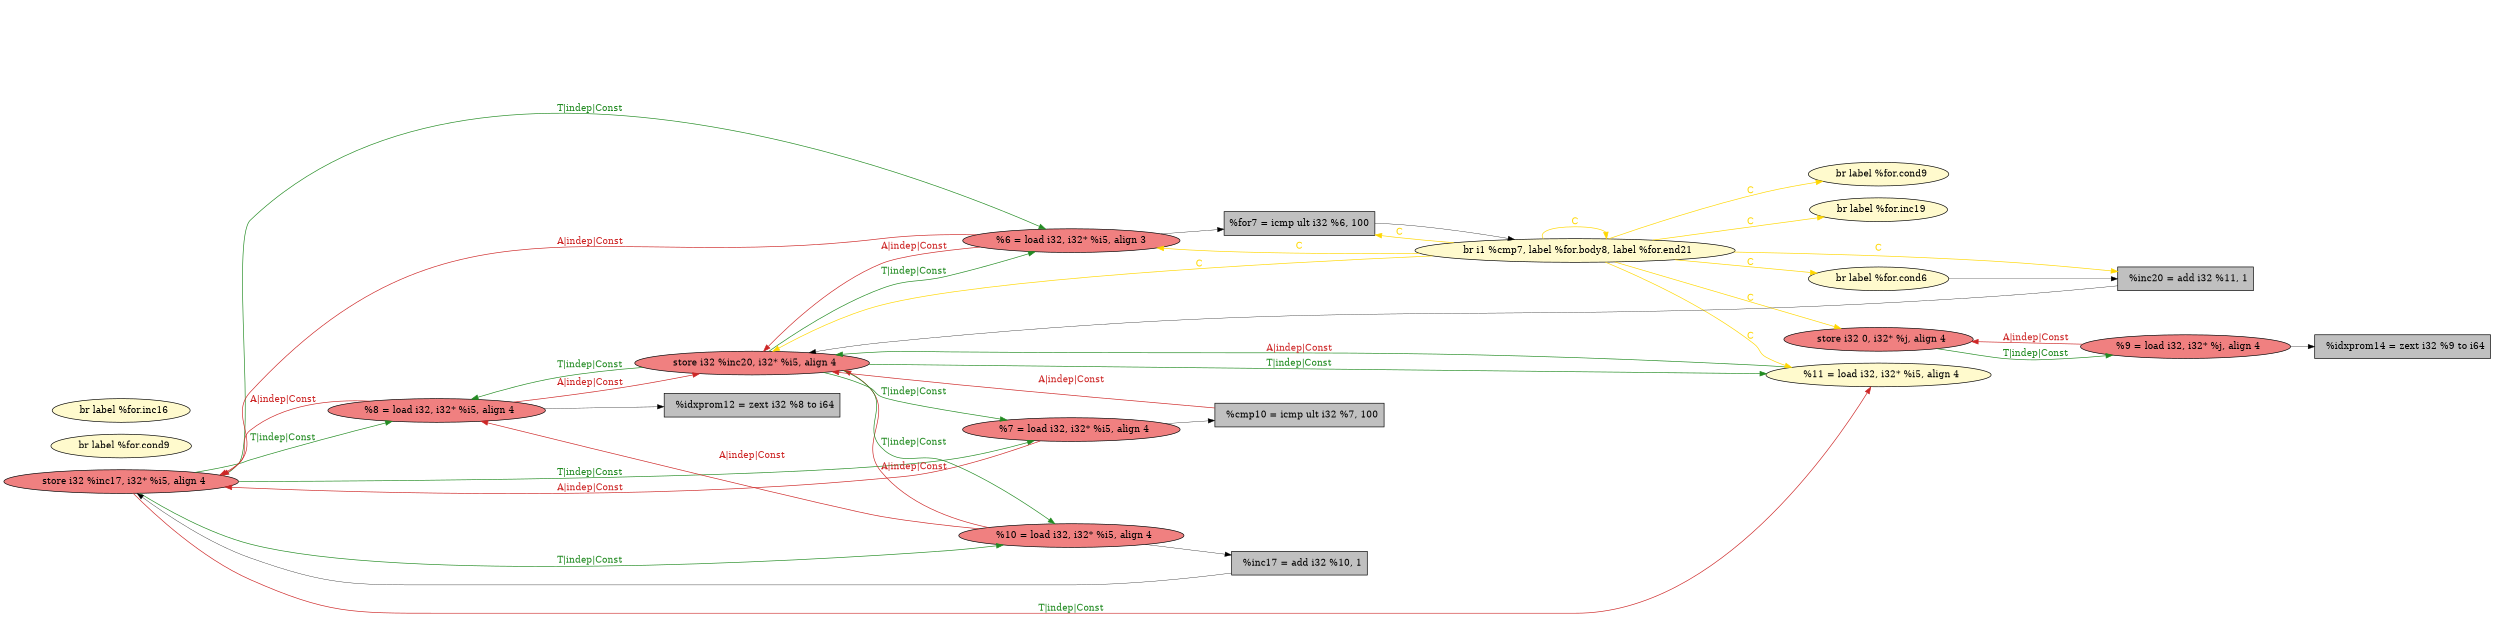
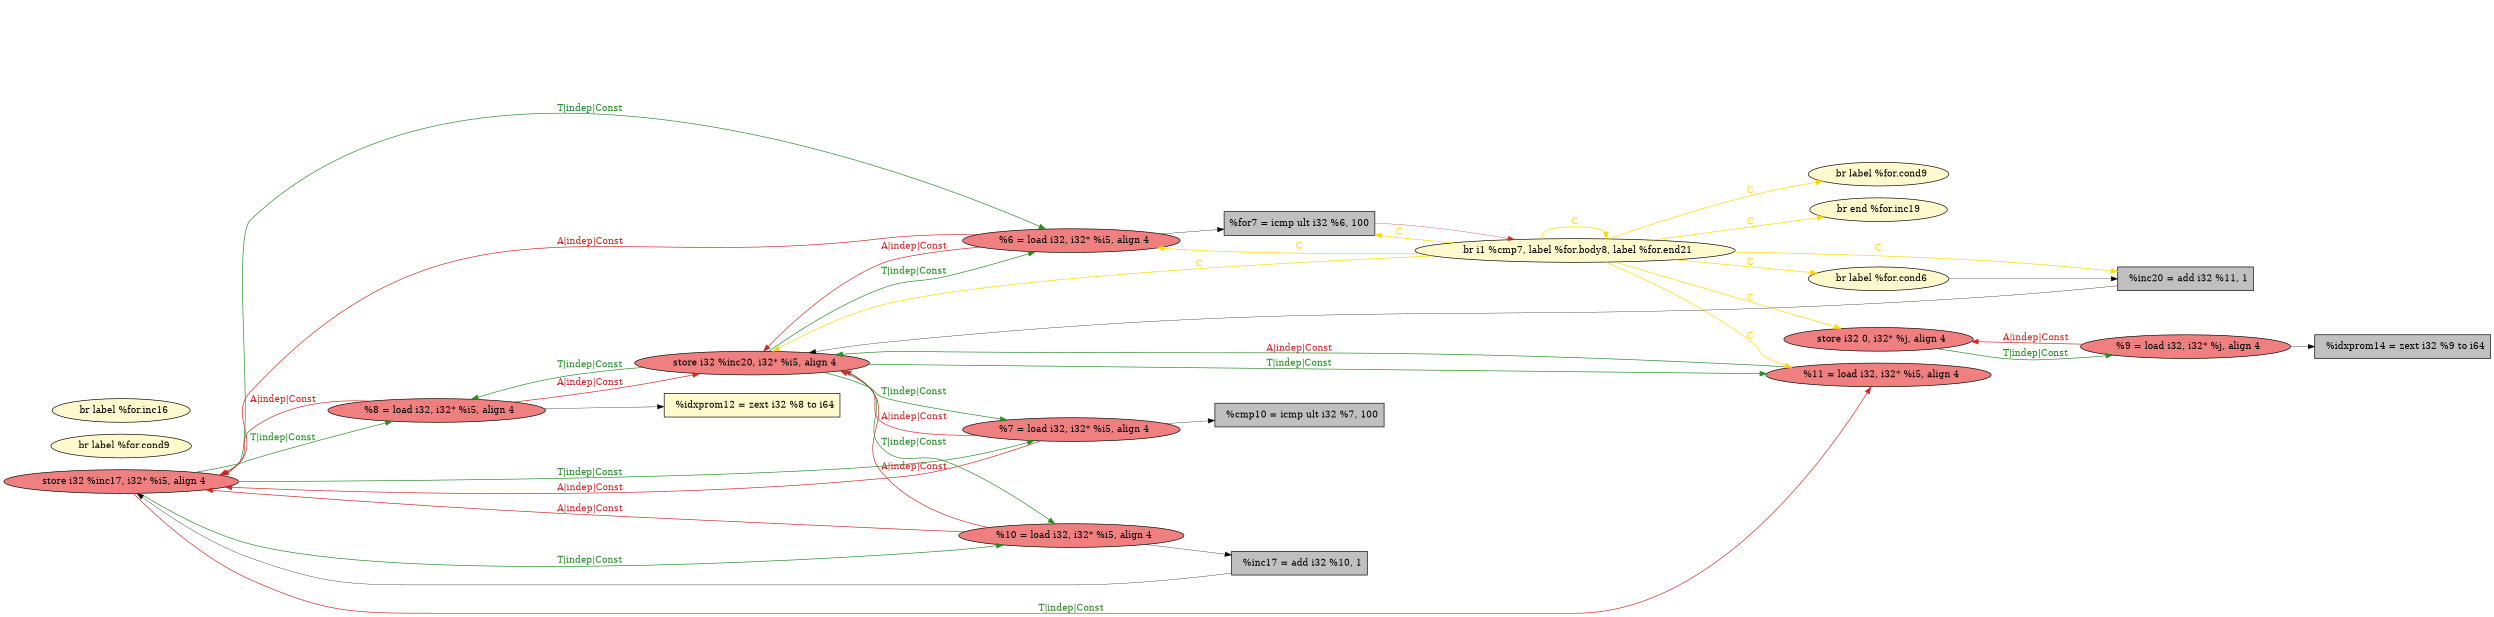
  digraph {
    rankdir=LR
    node [fillcolor=lightcoral shape=ellipse style=filled]
    edge [color=forestgreen fontcolor=forestgreen penwidth=1.0 style=solid]
    n1 [label="  store i32 %inc17, i32* %i5, align 4"]
    n2 [label="  %8 = load i32, i32* %i5, align 4"]
    n3 [label="  %7 = load i32, i32* %i5, align 4"]
    n4 [label="  %10 = load i32, i32* %i5, align 4"]
-   n5 [fillcolor=lemonchiffon label="  %11 = load i32, i32* %i5, align 4"]
-   n6 [label="%6 = load i32, i32* %i5, align 3"]
-   n7 [fillcolor=grey label="  %idxprom12 = zext i32 %8 to i64" shape=rectangle]
+   n5 [label="  %11 = load i32, i32* %i5, align 4"]
+   n6 [label="  %6 = load i32, i32* %i5, align 4"]
+   n7 [fillcolor=lemonchiffon label="  %idxprom12 = zext i32 %8 to i64" shape=rectangle]
    n8 [label="  store i32 %inc20, i32* %i5, align 4"]
    n9 [fillcolor=grey label="  %cmp10 = icmp ult i32 %7, 100" shape=rectangle]
    n10 [fillcolor=grey label="  %inc17 = add i32 %10, 1" shape=rectangle]
    n11 [fillcolor=grey label="%for7 = icmp ult i32 %6, 100" shape=rectangle]
    n12 [fillcolor=lemonchiffon label="  br i1 %cmp7, label %for.body8, label %for.end21"]
    n13 [fillcolor=lemonchiffon label="  br label %for.cond6"]
    n14 [label="  store i32 0, i32* %j, align 4"]
    n15 [fillcolor=lemonchiffon label="  br label %for.cond9"]
-   n16 [fillcolor=lemonchiffon label="  br label %for.inc19"]
+   n16 [fillcolor=lemonchiffon label="br end %for.inc19"]
    n17 [fillcolor=grey label="  %inc20 = add i32 %11, 1" shape=rectangle]
    n18 [label="  %9 = load i32, i32* %j, align 4"]
    n19 [fillcolor=grey label="  %idxprom14 = zext i32 %9 to i64" shape=rectangle]
    n20 [fillcolor=lemonchiffon label="  br label %for.cond9"]
    n21 [fillcolor=lemonchiffon label="  br label %for.inc16"]
    n1 -> n2 [label="T|indep|Const"]
    n1 -> n3 [label="T|indep|Const"]
    n1 -> n4 [label="T|indep|Const"]
    n1 -> n5 [color=firebrick3 label="T|indep|Const"]
    n1 -> n6 [label="T|indep|Const"]
    n2 -> n1 [color=firebrick3 fontcolor=firebrick3 label="A|indep|Const"]
    n2 -> n7 [color=black fontcolor=black penwidth=0.5]
    n2 -> n8 [color=firebrick3 fontcolor=firebrick3 label="A|indep|Const"]
    n3 -> n1 [color=firebrick3 fontcolor=firebrick3 label="A|indep|Const"]
-   n9 -> n8 [color=firebrick3 fontcolor=firebrick3 label="A|indep|Const"]
+   n3 -> n8 [color=firebrick3 fontcolor=firebrick3 label="A|indep|Const"]
    n3 -> n9 [color=black fontcolor=black penwidth=0.5]
-   n4 -> n2 [color=firebrick3 fontcolor=firebrick3 label="A|indep|Const"]
+   n4 -> n1 [color=firebrick3 fontcolor=firebrick3 label="A|indep|Const"]
    n4 -> n8 [color=firebrick3 fontcolor=firebrick3 label="A|indep|Const"]
    n4 -> n10 [color=black fontcolor=black penwidth=0.5]
    n5 -> n8 [fontcolor=firebrick3 label="A|indep|Const"]
    n6 -> n1 [color=firebrick3 fontcolor=firebrick3 label="A|indep|Const"]
    n6 -> n8 [color=firebrick3 fontcolor=firebrick3 label="A|indep|Const"]
    n6 -> n11 [color=black fontcolor=black penwidth=0.5]
    n8 -> n2 [label="T|indep|Const"]
    n8 -> n3 [label="T|indep|Const"]
    n8 -> n4 [label="T|indep|Const"]
    n8 -> n5 [label="T|indep|Const"]
    n8 -> n6 [label="T|indep|Const"]
    n10 -> n1 [color=black fontcolor=black penwidth=0.5]
-   n11 -> n12 [color=black fontcolor=black penwidth=0.5]
+   n11 -> n12 [color=firebrick3 fontcolor=black penwidth=0.5]
    n12 -> n5 [color=gold fontcolor=gold label=C]
    n12 -> n6 [color=gold fontcolor=gold label=C]
    n12 -> n8 [color=gold fontcolor=gold label=C]
    n12 -> n11 [color=gold fontcolor=gold label=C]
    n12 -> n12 [color=gold fontcolor=gold label=C]
    n12 -> n13 [color=gold fontcolor=gold label=C]
    n12 -> n14 [color=gold fontcolor=gold label=C]
    n12 -> n15 [color=gold fontcolor=gold label=C]
    n12 -> n16 [color=gold fontcolor=gold label=C]
    n12 -> n17 [color=gold fontcolor=gold label=C]
    n13 -> n17 [color=black fontcolor=black penwidth=0.5]
    n14 -> n18 [label="T|indep|Const"]
    n17 -> n8 [color=black fontcolor=black penwidth=0.5]
    n18 -> n14 [color=firebrick3 fontcolor=firebrick3 label="A|indep|Const"]
    n18 -> n19 [color=black fontcolor=black penwidth=0.5]
  }
